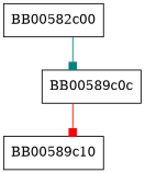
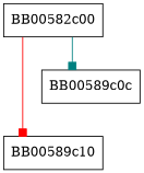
  digraph {
    splines=ortho
    node [shape=box]
    edge [arrowhead=box]
    n1 [label=BB00582c00]
    BB00589c10
    BB00589c0c
-   BB00589c0c -> BB00589c10 [color=red]
+   n1 -> BB00589c10 [color=red]
    n1 -> BB00589c0c [color=teal]
  }
